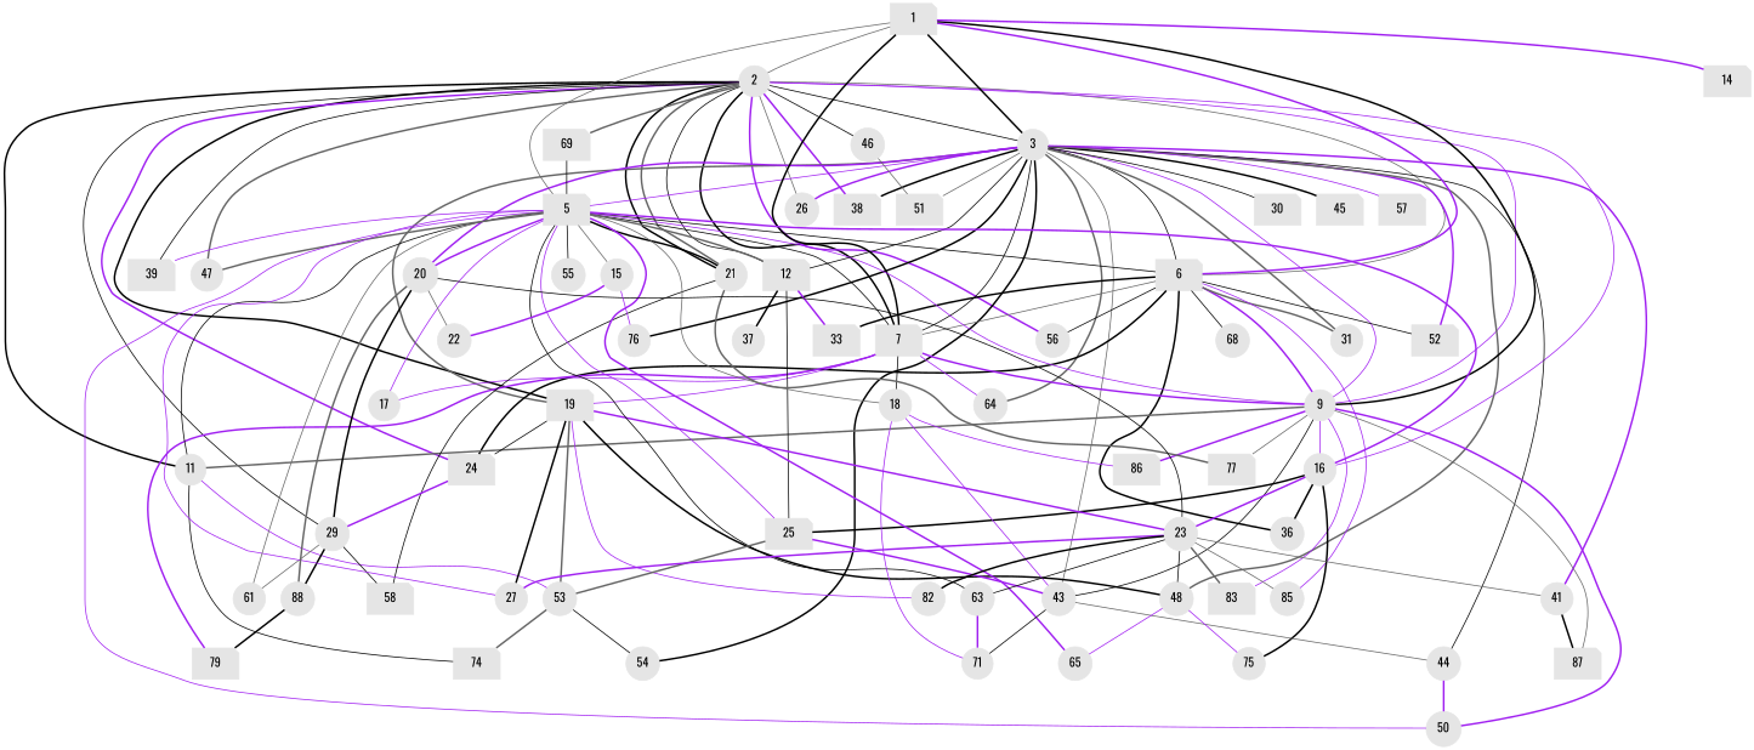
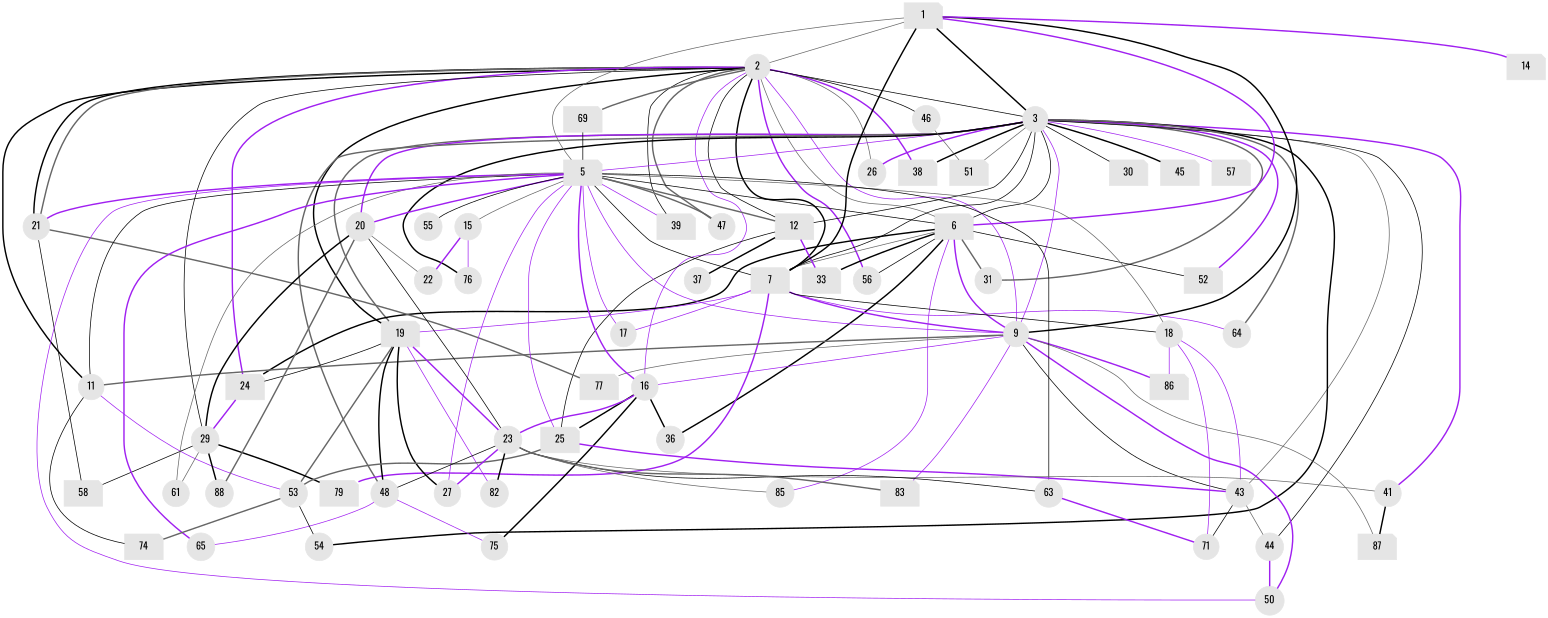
  graph {
    fontname=Oswald
    node [color=gray90 fontname=Oswald shape=circle style=filled]
    edge [color=black fontname=Oswald style=solid]
    2 [super="+4"]
    3 [super="+10"]
    6 [shape=note super="+13"]
    7 [shape=note super="+81"]
    9 [super="+34"]
    11 [super="+52"]
    12 [shape=note super="+35"]
    16 [super="+70"]
    19 [shape=note super="+72"]
    21 [super="+32"]
    24 [shape=note super="+40"]
    26
    29 [super="+67"]
    38 [shape=note]
    39 [shape=note]
    46
    47
    56
    69 [shape=note]
    1 [shape=note]
    5 [shape=note super="+8"]
    14 [shape=note]
    20 [super="+60"]
    30 [shape=note]
    31
    41
    n27 [label=52 shape=note]
    43 [super="+80"]
    44
    45 [shape=note]
    48 [super="+66"]
    51 [shape=note]
    54
    57 [shape=note]
    64
    76
    15 [super="+59"]
    17
    18 [super="+62"]
    25 [shape=note super="+49"]
    27
    50 [super="+78"]
    55
    61
    63
    65
    33 [shape=note]
    36
-   68
    85
    79 [shape=note]
    77 [shape=note]
    83 [shape=note]
    86 [shape=note]
    87 [shape=note]
    53 [super="+73"]
    74 [shape=note]
    37
    23 [super="+28"]
    75
    82
    58 [shape=note]
    88
    22
    71 [super="+84"]
    2 -- 3 [weight=4]
    2 -- 6 [color=gray40 weight=2]
    2 -- 7 [style=bold weight=2]
    2 -- 9 [color=purple weight=2]
    2 -- 11 [style=bold]
    2 -- 12
    2 -- 16 [color=purple]
    2 -- 19 [style=bold]
    2 -- 21 [style=bold]
    2 -- 21 [color=gray40 style=bold]
    2 -- 24 [color=purple style=bold]
    2 -- 26 [color=gray40]
    2 -- 29
    2 -- 38 [color=purple style=bold]
    2 -- 39
    2 -- 46 [weight=2]
    2 -- 47 [color=gray40 style=bold]
    2 -- 56 [color=purple style=bold]
    2 -- 69 [color=gray40 style=bold weight=2]
    3 -- 6 [weight=3]
    3 -- 7 [weight=2]
    3 -- 9 [color=purple weight=2]
    3 -- 12
    3 -- 19 [color=gray40 style=bold]
    3 -- 26 [color=purple style=bold]
    3 -- 38 [style=bold]
    3 -- 5 [color=purple weight=4]
    3 -- 20 [color=purple style=bold]
    3 -- 30
    3 -- 31 [color=gray40 style=bold]
    3 -- 41 [color=purple style=bold]
    3 -- n27 [color=purple style=bold]
    3 -- 43 [color=gray40]
    3 -- 44
    3 -- 45 [style=bold weight=2]
    3 -- 48 [color=gray40 style=bold]
    3 -- 51 [color=gray40]
    3 -- 54 [style=bold]
    3 -- 57 [color=purple weight=2]
    3 -- 64 [color=gray40 style=bold]
    3 -- 76 [style=bold]
    6 -- 7 [color=gray40]
    6 -- 9 [color=purple style=bold]
    6 -- 24 [style=bold]
    6 -- 56
    6 -- 31 [color=gray40 style=bold]
    6 -- n27
    6 -- 33 [style=bold]
    6 -- 36 [style=bold]
-   6 -- 68
    6 -- 85 [color=purple]
    7 -- 9 [color=purple style=bold]
    7 -- 19 [color=purple]
    7 -- 64 [color=purple]
    7 -- 17 [color=purple]
    7 -- 18
    7 -- 79 [color=purple style=bold]
    9 -- 11 [color=gray40 style=bold]
    9 -- 16 [color=purple]
    9 -- 43
    9 -- 50 [color=purple style=bold]
    9 -- 77 [color=gray40]
    9 -- 83 [color=purple]
    9 -- 86 [color=purple style=bold]
    9 -- 87 [color=gray40]
    11 -- 53 [color=purple]
    11 -- 74
    12 -- 25
    12 -- 33 [color=purple style=bold]
    12 -- 37 [style=bold weight=2]
    16 -- 25 [style=bold]
    16 -- 36 [style=bold]
    16 -- 23 [color=purple style=bold]
    16 -- 75 [style=bold]
    19 -- 24
    19 -- 48 [style=bold]
    19 -- 27 [style=bold]
    19 -- 53 [color=gray40 style=bold]
    19 -- 23 [color=purple style=bold]
    19 -- 82 [color=purple]
    21 -- 77 [color=gray40 style=bold]
    21 -- 58
    24 -- 29 [color=purple style=bold]
    29 -- 61 [color=gray40]
-   88 -- 79 [style=bold]
+   29 -- 79 [style=bold]
    29 -- 58
    29 -- 88 [style=bold]
    46 -- 51 [color=gray40]
    69 -- 5 [weight=4]
    1 -- 2 [color=gray40 weight=2]
    1 -- 3 [style=bold weight=2]
    1 -- 6 [color=purple style=bold]
    1 -- 7 [style=bold]
    1 -- 9 [style=bold]
    1 -- 5 [color=gray40 weight=2]
    1 -- 14 [color=purple style=bold]
    5 -- 6 [weight=2]
    5 -- 7 [weight=3]
    5 -- 9 [color=purple weight=2]
    5 -- 11
    5 -- 12 [color=gray40 style=bold]
    5 -- 16 [color=purple style=bold]
-   5 -- 21 [style=bold]
+   5 -- 21 [color=purple style=bold]
    5 -- 39 [color=purple]
    5 -- 47 [color=gray40 style=bold]
    5 -- 20 [color=purple style=bold]
    5 -- 15 [color=gray40 weight=2]
    5 -- 17 [color=purple]
    5 -- 18 [color=gray40]
    5 -- 25 [color=purple]
    5 -- 27 [color=purple]
    5 -- 50 [color=purple]
    5 -- 55
    5 -- 61 [color=gray40]
    5 -- 63
    5 -- 65 [color=purple style=bold]
    20 -- 29 [style=bold]
    20 -- 23
    20 -- 88 [color=gray40 style=bold]
    20 -- 22 [color=gray40]
    41 -- 87 [style=bold]
    43 -- 44 [color=gray40]
    43 -- 71
    44 -- 50 [color=purple style=bold]
    48 -- 65 [color=purple]
    48 -- 75 [color=purple]
    15 -- 76 [color=purple]
    15 -- 22 [color=purple style=bold]
    18 -- 43 [color=purple]
    18 -- 86 [color=purple]
    18 -- 71 [color=purple]
    25 -- 43 [color=purple style=bold]
    25 -- 53 [color=gray40 style=bold]
    63 -- 71 [color=purple style=bold]
    53 -- 54
    53 -- 74 [color=gray40 style=bold]
    23 -- 41 [color=gray40]
    23 -- 48
    23 -- 27 [color=purple style=bold]
    23 -- 63
    23 -- 85 [color=gray40]
    23 -- 83 [color=gray40 style=bold]
    23 -- 82 [style=bold]
  }
